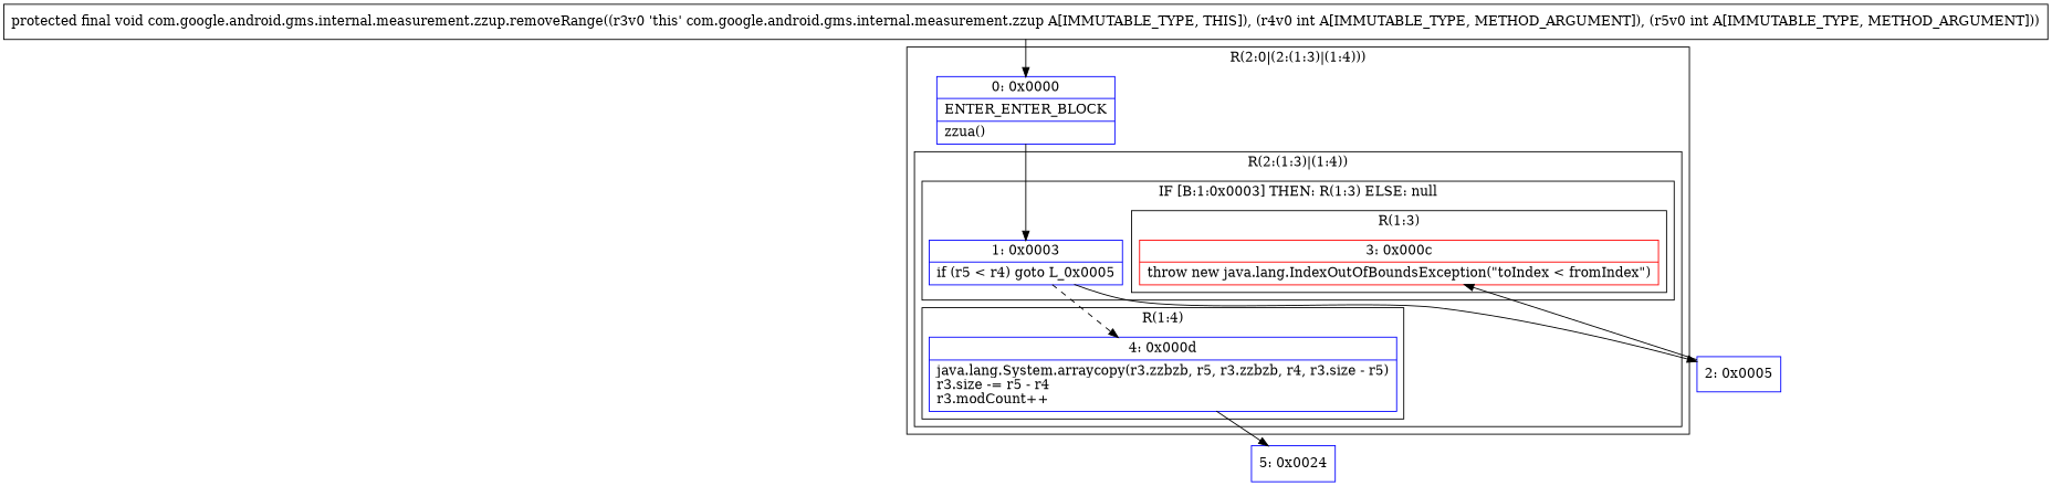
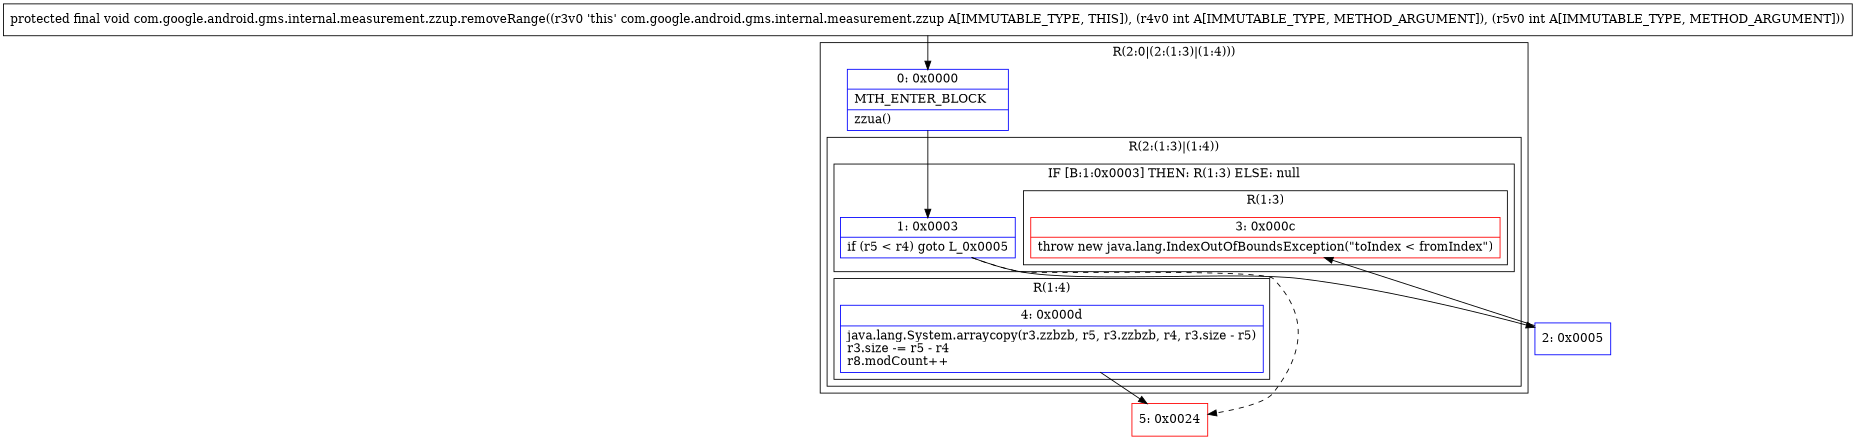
  digraph {
    node [color=blue shape=record]
    n1 [color=red label="{3\:\ 0x000c|throw new java.lang.IndexOutOfBoundsException(\"toIndex \< fromIndex\")\l}"]
    n2 [label="{1\:\ 0x0003|if (r5 \< r4) goto L_0x0005\l}"]
-   n3 [label="{4\:\ 0x000d|java.lang.System.arraycopy(r3.zzbzb, r5, r3.zzbzb, r4, r3.size \- r5)\lr3.size \-= r5 \- r4\lr3.modCount++\l}"]
-   n4 [label="{0\:\ 0x0000|ENTER_ENTER_BLOCK\l|zzua()\l}"]
+   n3 [label="{4\:\ 0x000d|java.lang.System.arraycopy(r3.zzbzb, r5, r3.zzbzb, r4, r3.size \- r5)\lr3.size \-= r5 \- r4\lr8.modCount++\l}"]
+   n4 [label="{0\:\ 0x0000|MTH_ENTER_BLOCK\l|zzua()\l}"]
    n5 [label="{2\:\ 0x0005}"]
-   n6 [label="{5\:\ 0x0024}"]
+   n6 [color=red label="{5\:\ 0x0024}"]
    n7 [label="{protected final void com.google.android.gms.internal.measurement.zzup.removeRange((r3v0 'this' com.google.android.gms.internal.measurement.zzup A[IMMUTABLE_TYPE, THIS]), (r4v0 int A[IMMUTABLE_TYPE, METHOD_ARGUMENT]), (r5v0 int A[IMMUTABLE_TYPE, METHOD_ARGUMENT])) }" color=""]
    subgraph cluster_1 {
      label="R(2:0|(2:(1:3)|(1:4)))"
      n4
      subgraph cluster_2 {
        label="R(2:(1:3)|(1:4))"
        subgraph cluster_3 {
          label="IF [B:1:0x0003] THEN: R(1:3) ELSE: null"
          n2
          subgraph cluster_4 {
            label="R(1:3)"
            n1
          }
        }
        subgraph cluster_5 {
          label="R(1:4)"
          n3
        }
      }
    }
-   n2 -> n3 [style=dashed]
+   n2 -> n6 [style=dashed]
    n2 -> n5
    n3 -> n6
    n4 -> n2
    n5 -> n1
    n7 -> n4
  }
